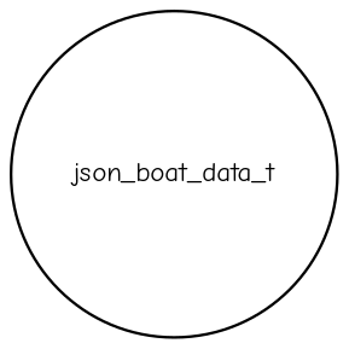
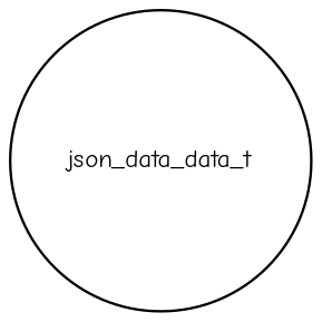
  digraph {
    rankdir=LR
    fontname="Comic Neue"
-   n1 [color=black fillcolor=white fontname="Comic Neue" fontsize=10 height=0.2 label=json_boat_data_t shape=circle style=filled width=0.4]
+   n1 [color=black fillcolor=white fontname="Comic Neue" fontsize=10 height=0.2 label=json_data_data_t shape=circle style=filled width=0.4]
  }
